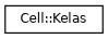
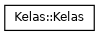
  digraph {
    rankdir=LR
-   n1 [color=black fillcolor=white fontname=Helvetica fontsize=10 height=0.2 label="Cell::Kelas" shape=record style=filled width=0.4]
+   n1 [color=black fillcolor=white fontname=Helvetica fontsize=10 height=0.2 label="Kelas::Kelas" shape=record style=filled width=0.4]
  }
